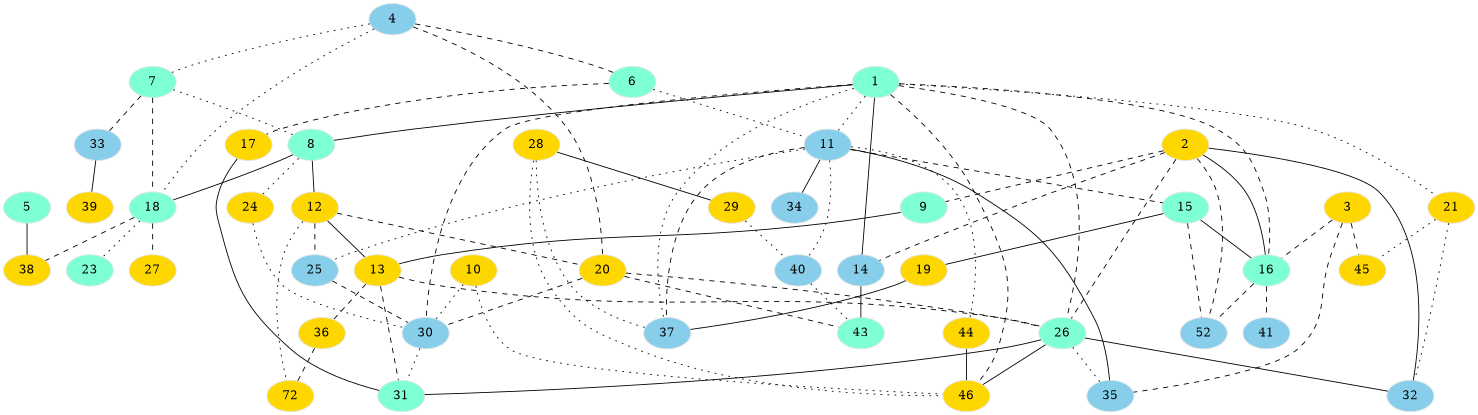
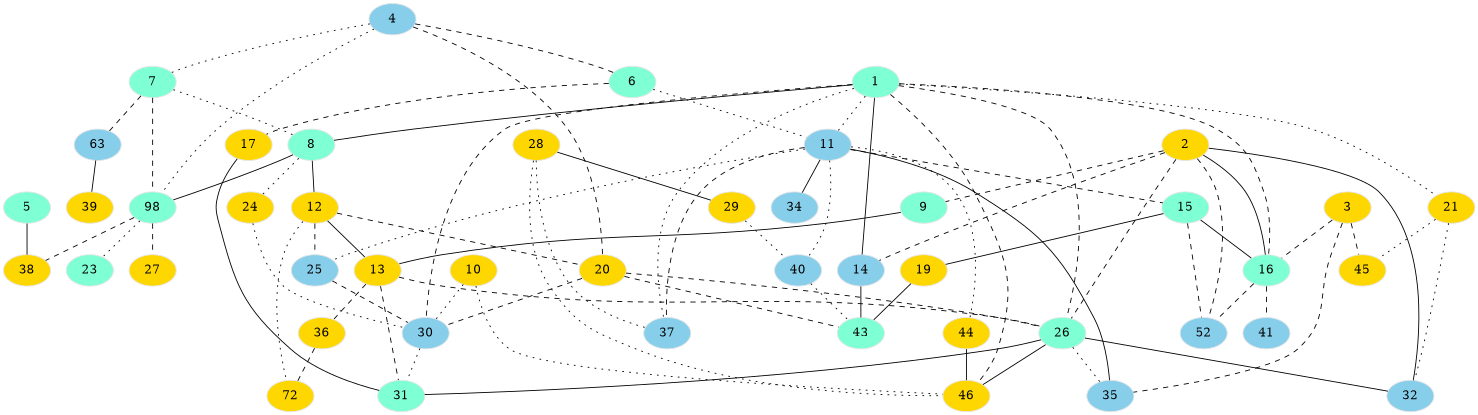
  graph {
    node [color=gray90 fillcolor=gold style=filled]
    edge [style=dashed weight=1.0]
    1 [fillcolor=aquamarine]
    8 [fillcolor=aquamarine]
    11 [fillcolor=skyblue]
    14 [fillcolor=skyblue]
    16 [fillcolor=aquamarine]
    21
    26 [fillcolor=aquamarine]
    37 [fillcolor=skyblue]
    46
    30 [fillcolor=skyblue]
-   18 [fillcolor=aquamarine]
+   18 [fillcolor=aquamarine label=98]
    12
    24
    10
    35 [fillcolor=skyblue]
    15 [fillcolor=aquamarine]
    25 [fillcolor=skyblue]
    34 [fillcolor=skyblue]
    40 [fillcolor=skyblue]
    44
    43 [fillcolor=aquamarine]
    n22 [fillcolor=skyblue label=52]
    41 [fillcolor=skyblue]
    32 [fillcolor=skyblue]
    45
    31 [fillcolor=aquamarine]
    2
    9 [fillcolor=aquamarine]
    13
    3
    4 [fillcolor=skyblue]
    6 [fillcolor=aquamarine]
    7 [fillcolor=aquamarine]
    20
    17
-   33 [fillcolor=skyblue]
+   33 [fillcolor=skyblue label=63]
    38
    23 [fillcolor=aquamarine]
    27
    5 [fillcolor=aquamarine]
    39
    n42 [label=72]
    36
    19
    28
    29
    1 -- 8 [style=solid]
    1 -- 11 [style=dotted]
    1 -- 14 [style=solid]
    1 -- 16
    1 -- 21 [style=dotted]
    1 -- 26
    1 -- 37 [style=dotted]
    1 -- 46
    1 -- 30
    8 -- 18 [style=solid]
    8 -- 12 [style=solid]
    8 -- 24 [style=dotted]
    11 -- 37
    11 -- 35 [style=solid]
    11 -- 15
    11 -- 25 [style=dotted]
    11 -- 34 [style=solid]
    11 -- 40 [style=dotted]
    11 -- 44 [style=dotted]
    14 -- 43 [style=solid weight=2.0]
    16 -- n22
    16 -- 41
    21 -- 32 [style=dotted]
    21 -- 45 [style=dotted]
    26 -- 46 [style=solid]
    26 -- 35 [style=dotted]
    26 -- 32 [style=solid]
    26 -- 31 [style=solid]
    30 -- 31 [style=dotted]
    18 -- 38
    18 -- 23 [style=dotted]
    18 -- 27
    12 -- 25
    12 -- 13 [style=solid]
    12 -- 20
    12 -- n42 [style=dotted]
    24 -- 30 [style=dotted]
    10 -- 46 [style=dotted]
    10 -- 30 [style=dotted]
    15 -- 16 [style=solid]
    15 -- n22
    15 -- 19 [style=solid]
    25 -- 30
    40 -- 43 [style=dotted]
    44 -- 46 [style=solid]
    2 -- 14
    2 -- 16 [style=solid]
    2 -- 26
    2 -- n22
    2 -- 32 [style=solid]
    2 -- 9
    9 -- 13 [style=solid]
    13 -- 26
    13 -- 31
    13 -- 36
    3 -- 16
    3 -- 35
    3 -- 45
    4 -- 18 [style=dotted]
    4 -- 6
    4 -- 7 [style=dotted]
    4 -- 20
    6 -- 11 [style=dotted]
    6 -- 17
    7 -- 8 [style=dotted]
    7 -- 18
    7 -- 33
    20 -- 26
    20 -- 30
    20 -- 43
    17 -- 31 [style=solid]
    33 -- 39 [style=solid]
    5 -- 38 [style=solid]
    36 -- n42
-   19 -- 37 [style=solid]
+   19 -- 43 [style=solid]
    28 -- 37 [style=dotted]
    28 -- 46 [style=dotted]
    28 -- 29 [style=solid]
    29 -- 40 [style=dotted]
  }
